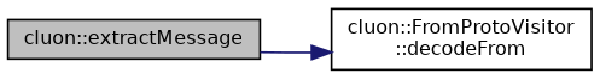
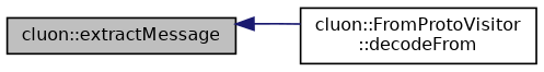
  digraph {
    rankdir=LR
    node [color=black fontname=Helvetica fontsize=10 shape=record style=filled]
    n1 [fillcolor=grey75 fontcolor=black height=0.2 label="cluon::extractMessage" width=0.4]
    n2 [fillcolor=white height=0.2 label="cluon::FromProtoVisitor\l::decodeFrom" width=0.4]
-   n1 -> n2 [color=midnightblue fontname=Helvetica fontsize=10 labelfontname=Helvetica labelfontsize=10 style=solid]
+   n2 -> n1 [color=midnightblue fontname=Helvetica fontsize=10 labelfontname=Helvetica labelfontsize=10 style=solid]
  }
